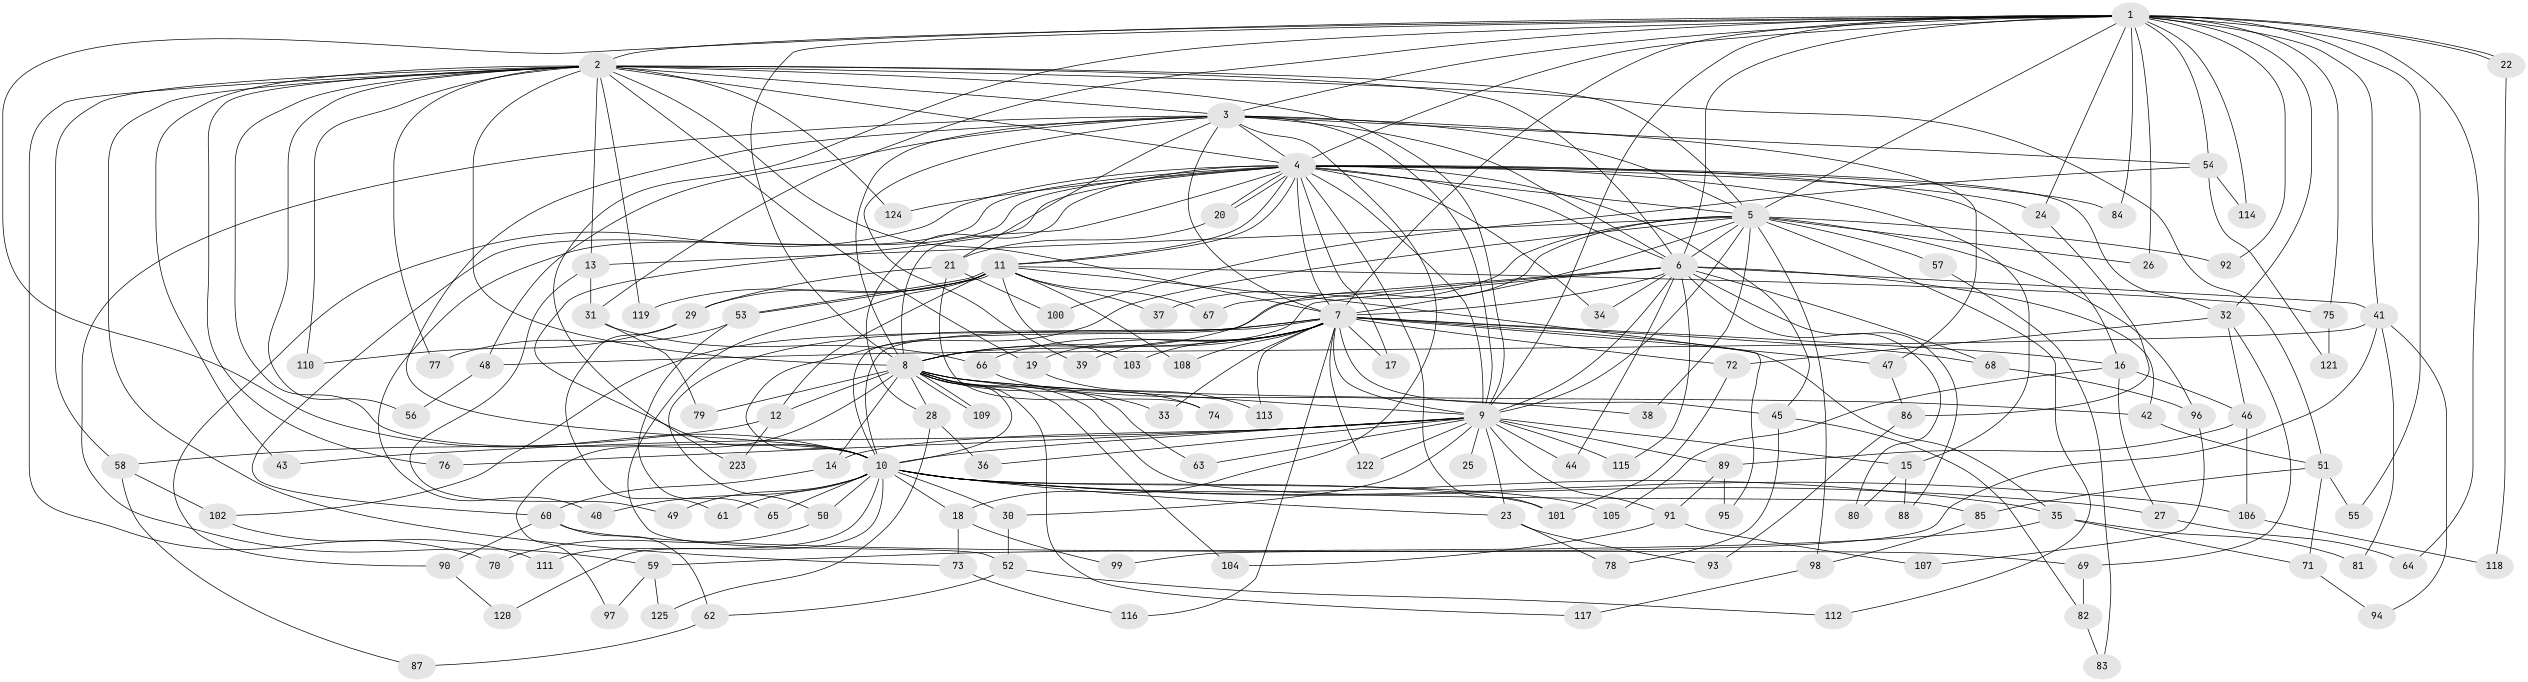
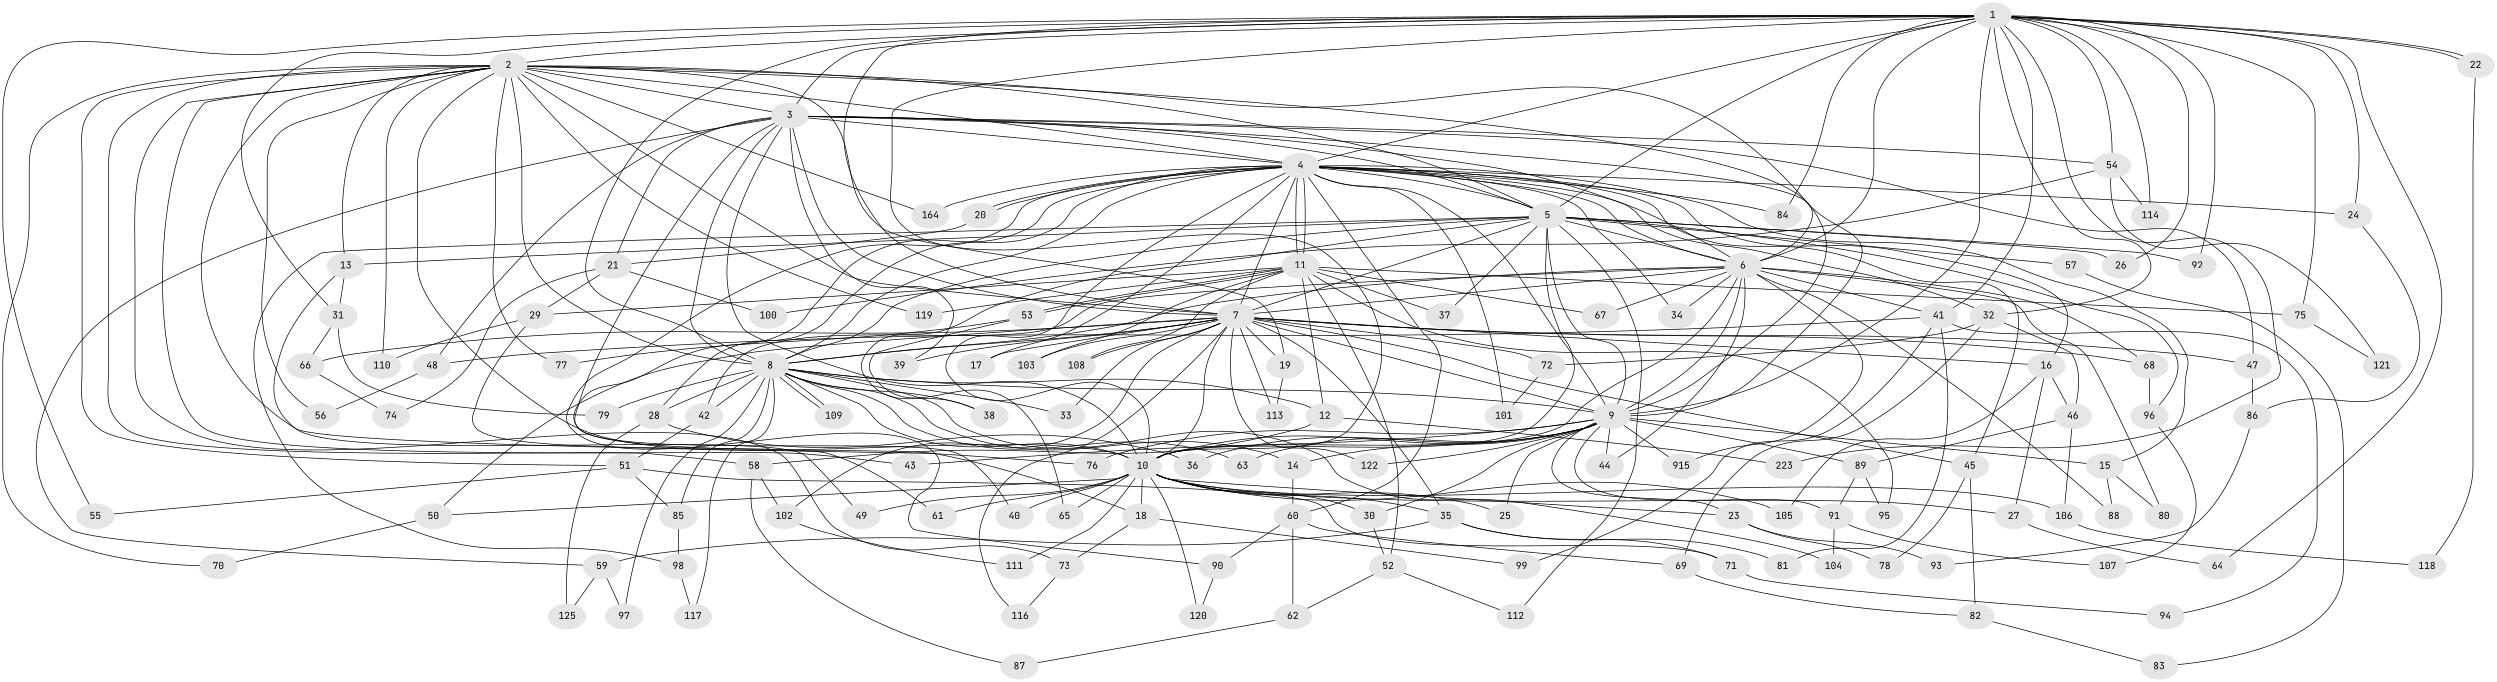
  graph {
    fontname="JetBrains Mono"
    node [color=gray90 fontname="JetBrains Mono" style=filled]
    edge [fontname="JetBrains Mono"]
    1
    2
    3
    4
    5
    6
    7
    8
    9
    10
    22
    24
    26
    31
    32
    41
    54
    55
    64
    75
    84
    92
    114
    n24 [label=223]
    13
    19
    43
    51
    56
    58
    70
    73
    76
    77
    110
    119
-   124
+   124 [label=164]
    18
    21
    39
    47
    48
    59
    11
    15
    16
    17
    20
    28
    34
    40
    45
    60
    90
    101
    37
    38
    57
    96
    98
    112
    42
    44
    67
    68
    80
    88
-   115
+   115 [label=915]
    33
    35
    50
    66
    72
    102
    103
    108
    113
    116
    122
    12
    14
    63
    79
    85
    97
    104
    109
    117
    23
    25
    30
    36
    89
    91
    27
    49
    61
    65
    105
    106
    111
    120
    118
    86
    46
    69
    99
    81
    94
    100
    121
    71
    87
    29
    74
    125
    52
    53
    95
    78
    82
    62
    83
    107
    93
    1 -- 2
    1 -- 3
    1 -- 4
    1 -- 5
    1 -- 6
    1 -- 7
    1 -- 8
    1 -- 9
    1 -- 10
    1 -- 22
    1 -- 22
    1 -- 24
    1 -- 26
    1 -- 31
    1 -- 32
    1 -- 41
    1 -- 54
    1 -- 55
    1 -- 64
    1 -- 75
    1 -- 84
    1 -- 92
    1 -- 114
    1 -- n24
    2 -- 3
    2 -- 4
    2 -- 5
    2 -- 6
    2 -- 7
    2 -- 8
    2 -- 9
    2 -- 10
    2 -- 13
    2 -- 19
    2 -- 43
    2 -- 51
    2 -- 56
    2 -- 58
    2 -- 70
    2 -- 73
    2 -- 76
    2 -- 77
    2 -- 110
    2 -- 119
    2 -- 124
    3 -- 4
    3 -- 5
    3 -- 6
    3 -- 7
    3 -- 8
    3 -- 9
    3 -- 10
    3 -- 54
    3 -- 18
    3 -- 21
    3 -- 39
    3 -- 47
    3 -- 48
    3 -- 59
    4 -- 5
    4 -- 6
    4 -- 7
    4 -- 8
    4 -- 9
    4 -- 10
    4 -- 24
    4 -- 32
    4 -- 84
    4 -- 124
    4 -- 11
    4 -- 11
    4 -- 15
    4 -- 16
    4 -- 17
    4 -- 20
    4 -- 20
    4 -- 28
    4 -- 34
    4 -- 40
    4 -- 45
    4 -- 60
    4 -- 90
    4 -- 101
    5 -- 6
    5 -- 7
    5 -- 8
    5 -- 9
    5 -- 10
    5 -- 26
    5 -- 92
    5 -- 13
    5 -- 37
    5 -- 38
    5 -- 57
    5 -- 96
    5 -- 98
    5 -- 112
    6 -- 7
    6 -- 8
    6 -- 9
    6 -- 10
    6 -- 41
    6 -- 34
    6 -- 42
    6 -- 44
    6 -- 67
    6 -- 68
    6 -- 80
    6 -- 88
    6 -- 115
    7 -- 8
    7 -- 9
    7 -- 10
    7 -- 19
    7 -- 39
    7 -- 47
    7 -- 16
    7 -- 17
    7 -- 45
    7 -- 68
    7 -- 33
    7 -- 35
    7 -- 50
    7 -- 66
    7 -- 72
    7 -- 102
    7 -- 103
    7 -- 108
    7 -- 113
    7 -- 116
    7 -- 122
    8 -- 9
    8 -- 10
    8 -- 28
    8 -- 38
    8 -- 42
    8 -- 33
    8 -- 12
    8 -- 14
    8 -- 63
    8 -- 79
    8 -- 85
    8 -- 97
    8 -- 104
    8 -- 109
    8 -- 109
    8 -- 117
    9 -- 10
    9 -- 43
    9 -- 76
    9 -- 15
    9 -- 44
    9 -- 115
    9 -- 122
    9 -- 14
    9 -- 63
    9 -- 23
    9 -- 25
    9 -- 30
    9 -- 36
    9 -- 89
    9 -- 91
    10 -- 18
    10 -- 40
    10 -- 35
    10 -- 50
    10 -- 23
-   10 -- 101
+   10 -- 25
    10 -- 30
    10 -- 27
    10 -- 49
    10 -- 61
    10 -- 65
    10 -- 105
    10 -- 106
    10 -- 111
    10 -- 120
    22 -- 118
    24 -- 86
    31 -- 66
    31 -- 79
    32 -- 72
    32 -- 46
    32 -- 69
    41 -- 48
    41 -- 99
    41 -- 81
    41 -- 94
    54 -- 114
    54 -- 100
    54 -- 121
    75 -- 121
    13 -- 31
    13 -- 49
    19 -- 113
    51 -- 55
    51 -- 85
    51 -- 71
    58 -- 102
    58 -- 87
    73 -- 116
    18 -- 73
    18 -- 99
    21 -- 100
    21 -- 29
    21 -- 74
    47 -- 86
    48 -- 56
    59 -- 97
    59 -- 125
    11 -- 75
    11 -- 119
    11 -- 37
    11 -- 67
    11 -- 103
    11 -- 108
    11 -- 12
    11 -- 29
    11 -- 52
    11 -- 53
    11 -- 53
    11 -- 95
    15 -- 80
    15 -- 88
    16 -- 27
    16 -- 105
    16 -- 46
    20 -- 21
    28 -- 36
    28 -- 125
    45 -- 78
    45 -- 82
    60 -- 90
    60 -- 69
    60 -- 62
    90 -- 120
    57 -- 83
    96 -- 107
    98 -- 117
    42 -- 51
    68 -- 96
    35 -- 59
    35 -- 81
    35 -- 71
    50 -- 70
    66 -- 74
    72 -- 101
    102 -- 111
    12 -- n24
    12 -- 58
    14 -- 60
    85 -- 98
    23 -- 78
    23 -- 93
    30 -- 52
    89 -- 91
    89 -- 95
    91 -- 104
    91 -- 107
    27 -- 64
    106 -- 118
    86 -- 93
    46 -- 89
    46 -- 106
    69 -- 82
    71 -- 94
    29 -- 110
    29 -- 61
    52 -- 112
    52 -- 62
    53 -- 77
    53 -- 65
    82 -- 83
    62 -- 87
  }
